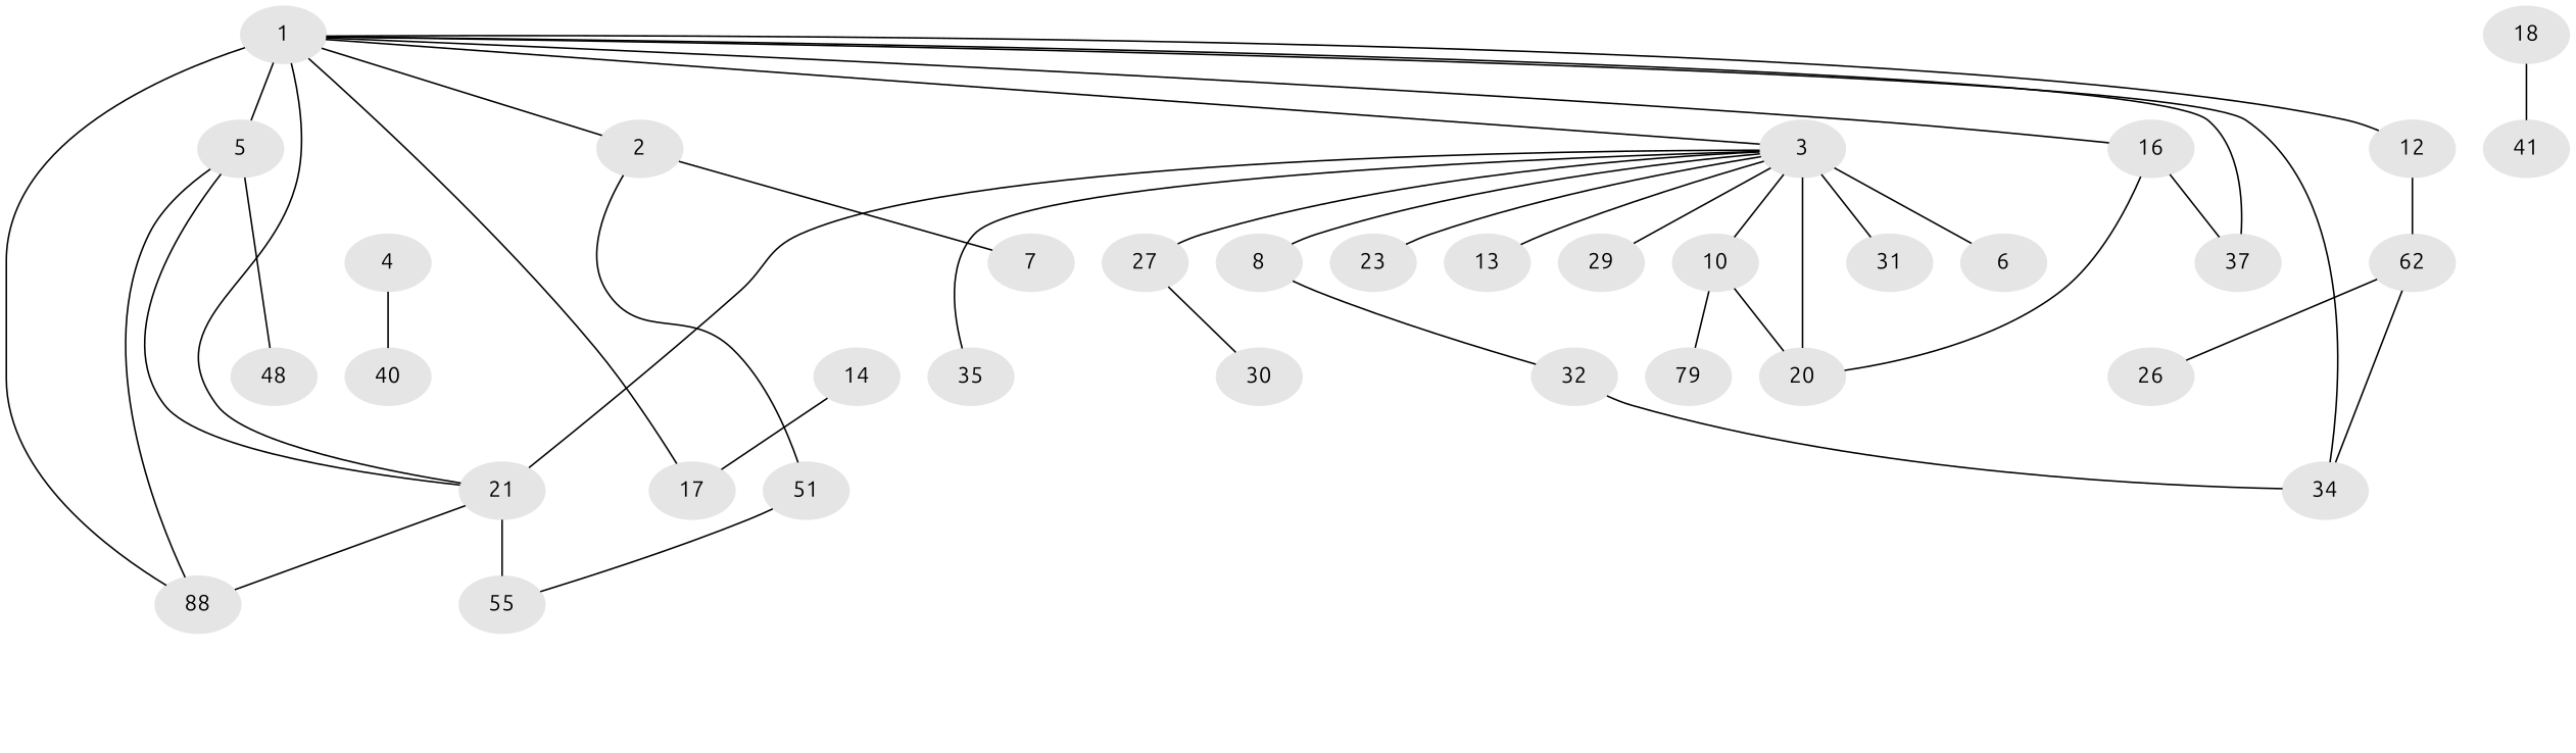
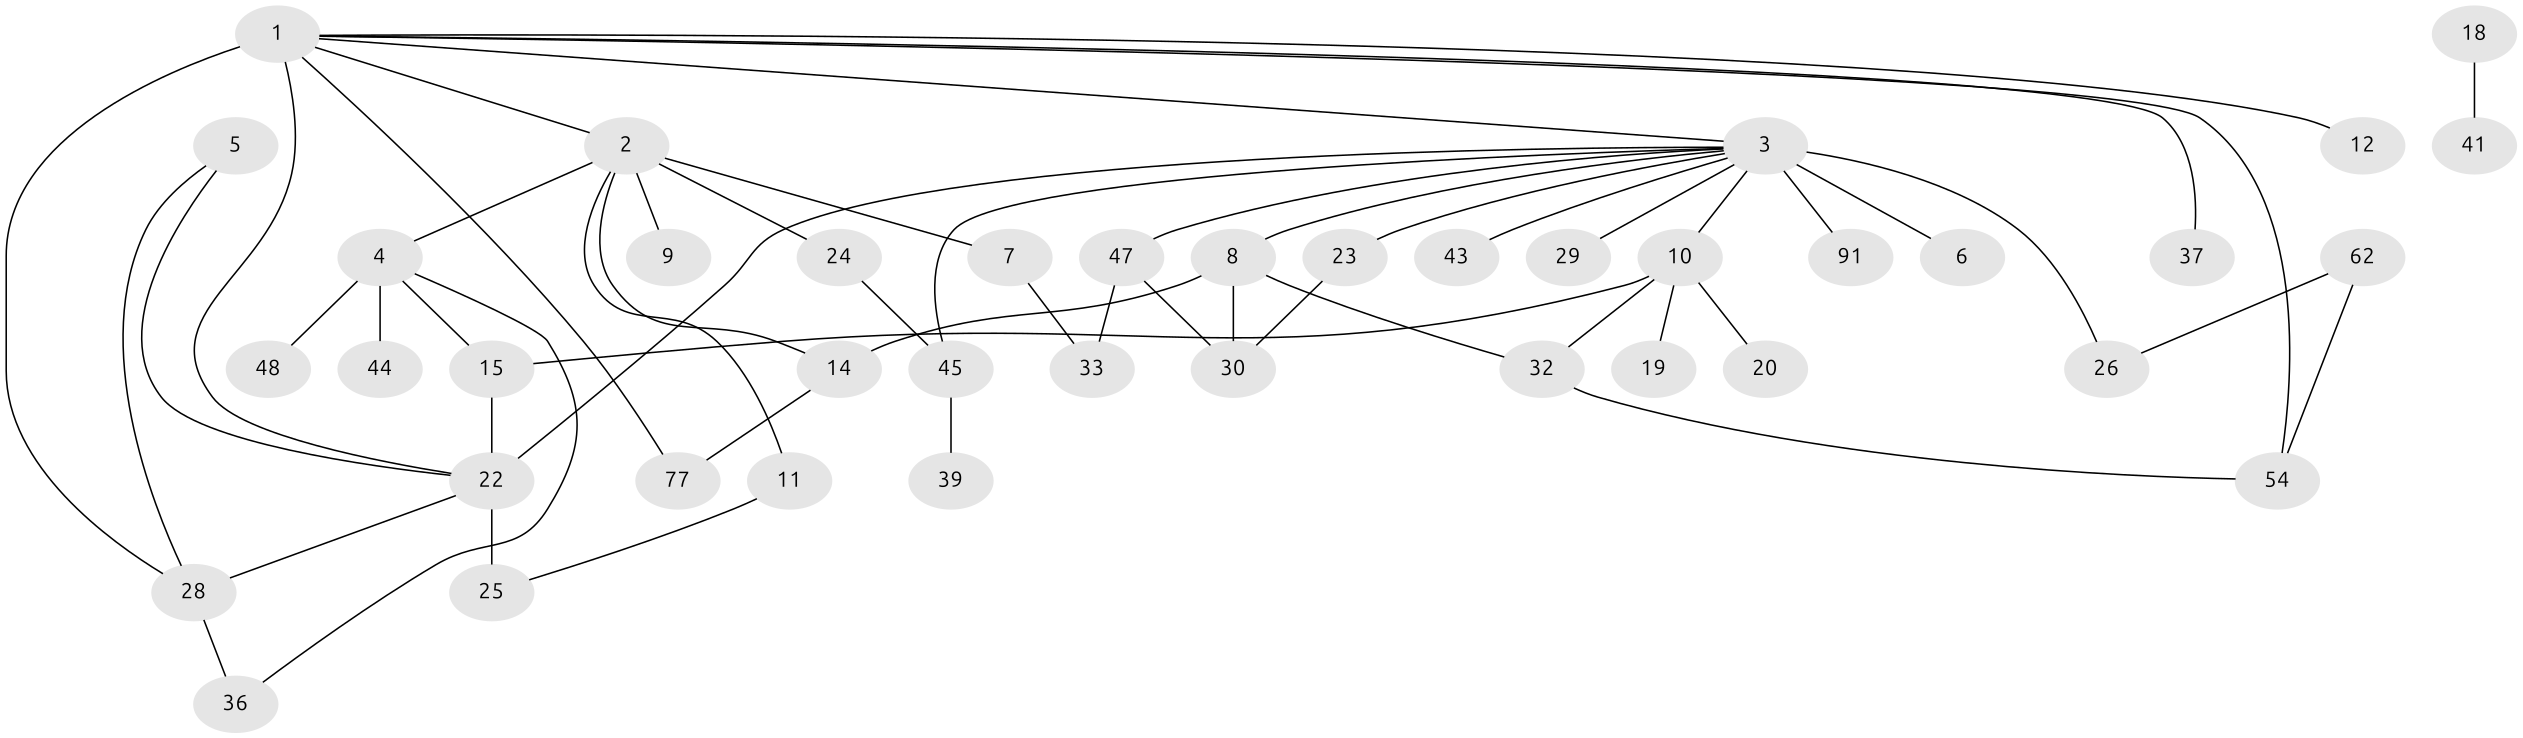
  graph {
    fontname=Ubuntu
    node [color=gray90 fontname=Ubuntu style=filled]
    edge [fontname=Ubuntu weight=1.0]
    1
    2
    3
    5
    12
-   16
-   17
-   21
-   28 [label=88]
-   34
+   17 [label=77]
+   21 [label=22]
+   28
+   34 [label=54]
    37
    4
    7
-   11 [label=51]
+   9
+   11
    14
+   24
    6
    8
    10
-   13
+   13 [label=43]
    23
    26
-   27
+   27 [label=47]
    29
-   31
-   35
+   31 [label=91]
+   35 [label=45]
    n28 [label=48]
    n29 [label=62]
    20
-   25 [label=55]
-   40
+   25
+   36
+   15
+   40 [label=44]
+   33
    30
    32
-   19 [label=79]
+   19
+   39
    18
    41
    1 -- 2
    1 -- 3
-   1 -- 5 [weight=7.0]
    1 -- 12
-   1 -- 16
    1 -- 17
    1 -- 21
    1 -- 28
    1 -- 34
    1 -- 37
+   2 -- 4
    2 -- 7
+   2 -- 9
    2 -- 11
+   2 -- 14
+   2 -- 24 [weight=2.0]
    3 -- 21
    3 -- 6
    3 -- 8
    3 -- 10
    3 -- 13
    3 -- 23 [weight=2.0]
-   3 -- 20 [weight=7.0]
+   3 -- 26 [weight=7.0]
    3 -- 27
    3 -- 29
    3 -- 31
    3 -- 35
    5 -- 21
    5 -- 28
-   5 -- n28
-   12 -- n29
-   16 -- 37 [weight=3.0]
-   16 -- 20
+   4 -- n28
    21 -- 28
    21 -- 25 [weight=6.0]
+   28 -- 36
+   4 -- 36
+   4 -- 15
    4 -- 40
+   7 -- 33
    11 -- 25
    14 -- 17
+   24 -- 35
+   8 -- 14
+   8 -- 30 [weight=2.0]
    8 -- 32
    10 -- 20
+   10 -- 15
+   10 -- 32 [weight=2.0]
    10 -- 19
+   23 -- 30
+   27 -- 33
    27 -- 30
+   35 -- 39
    n29 -- 34
    n29 -- 26 [weight=2.0]
+   15 -- 21 [weight=2.0]
    32 -- 34
    18 -- 41
  }
